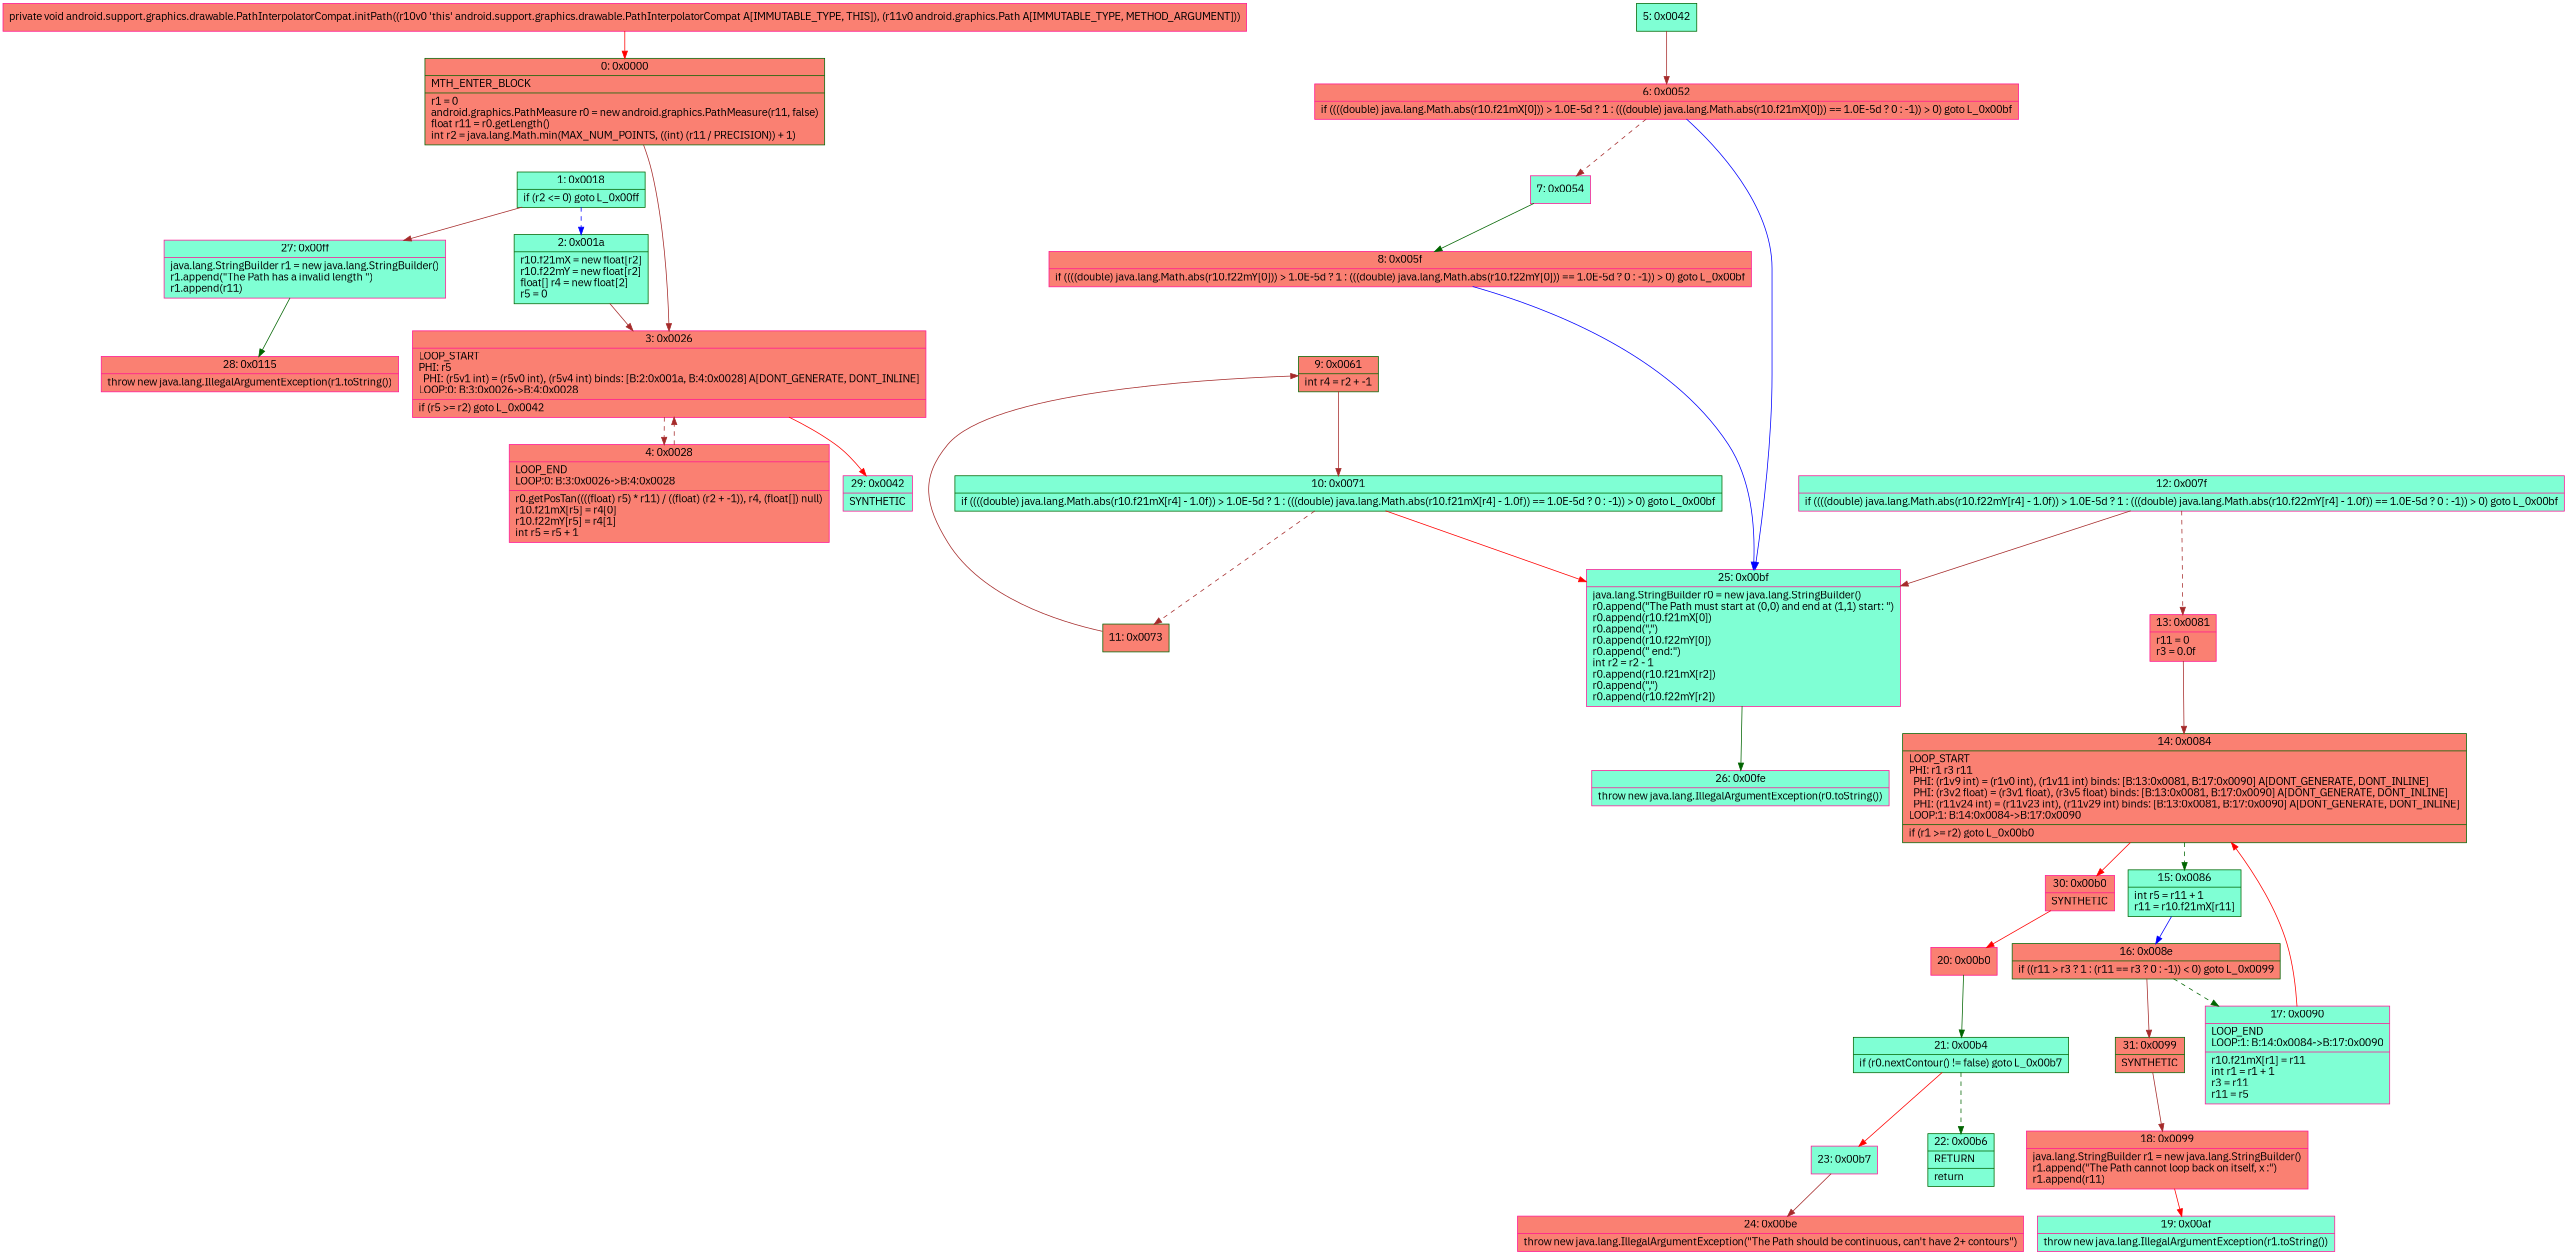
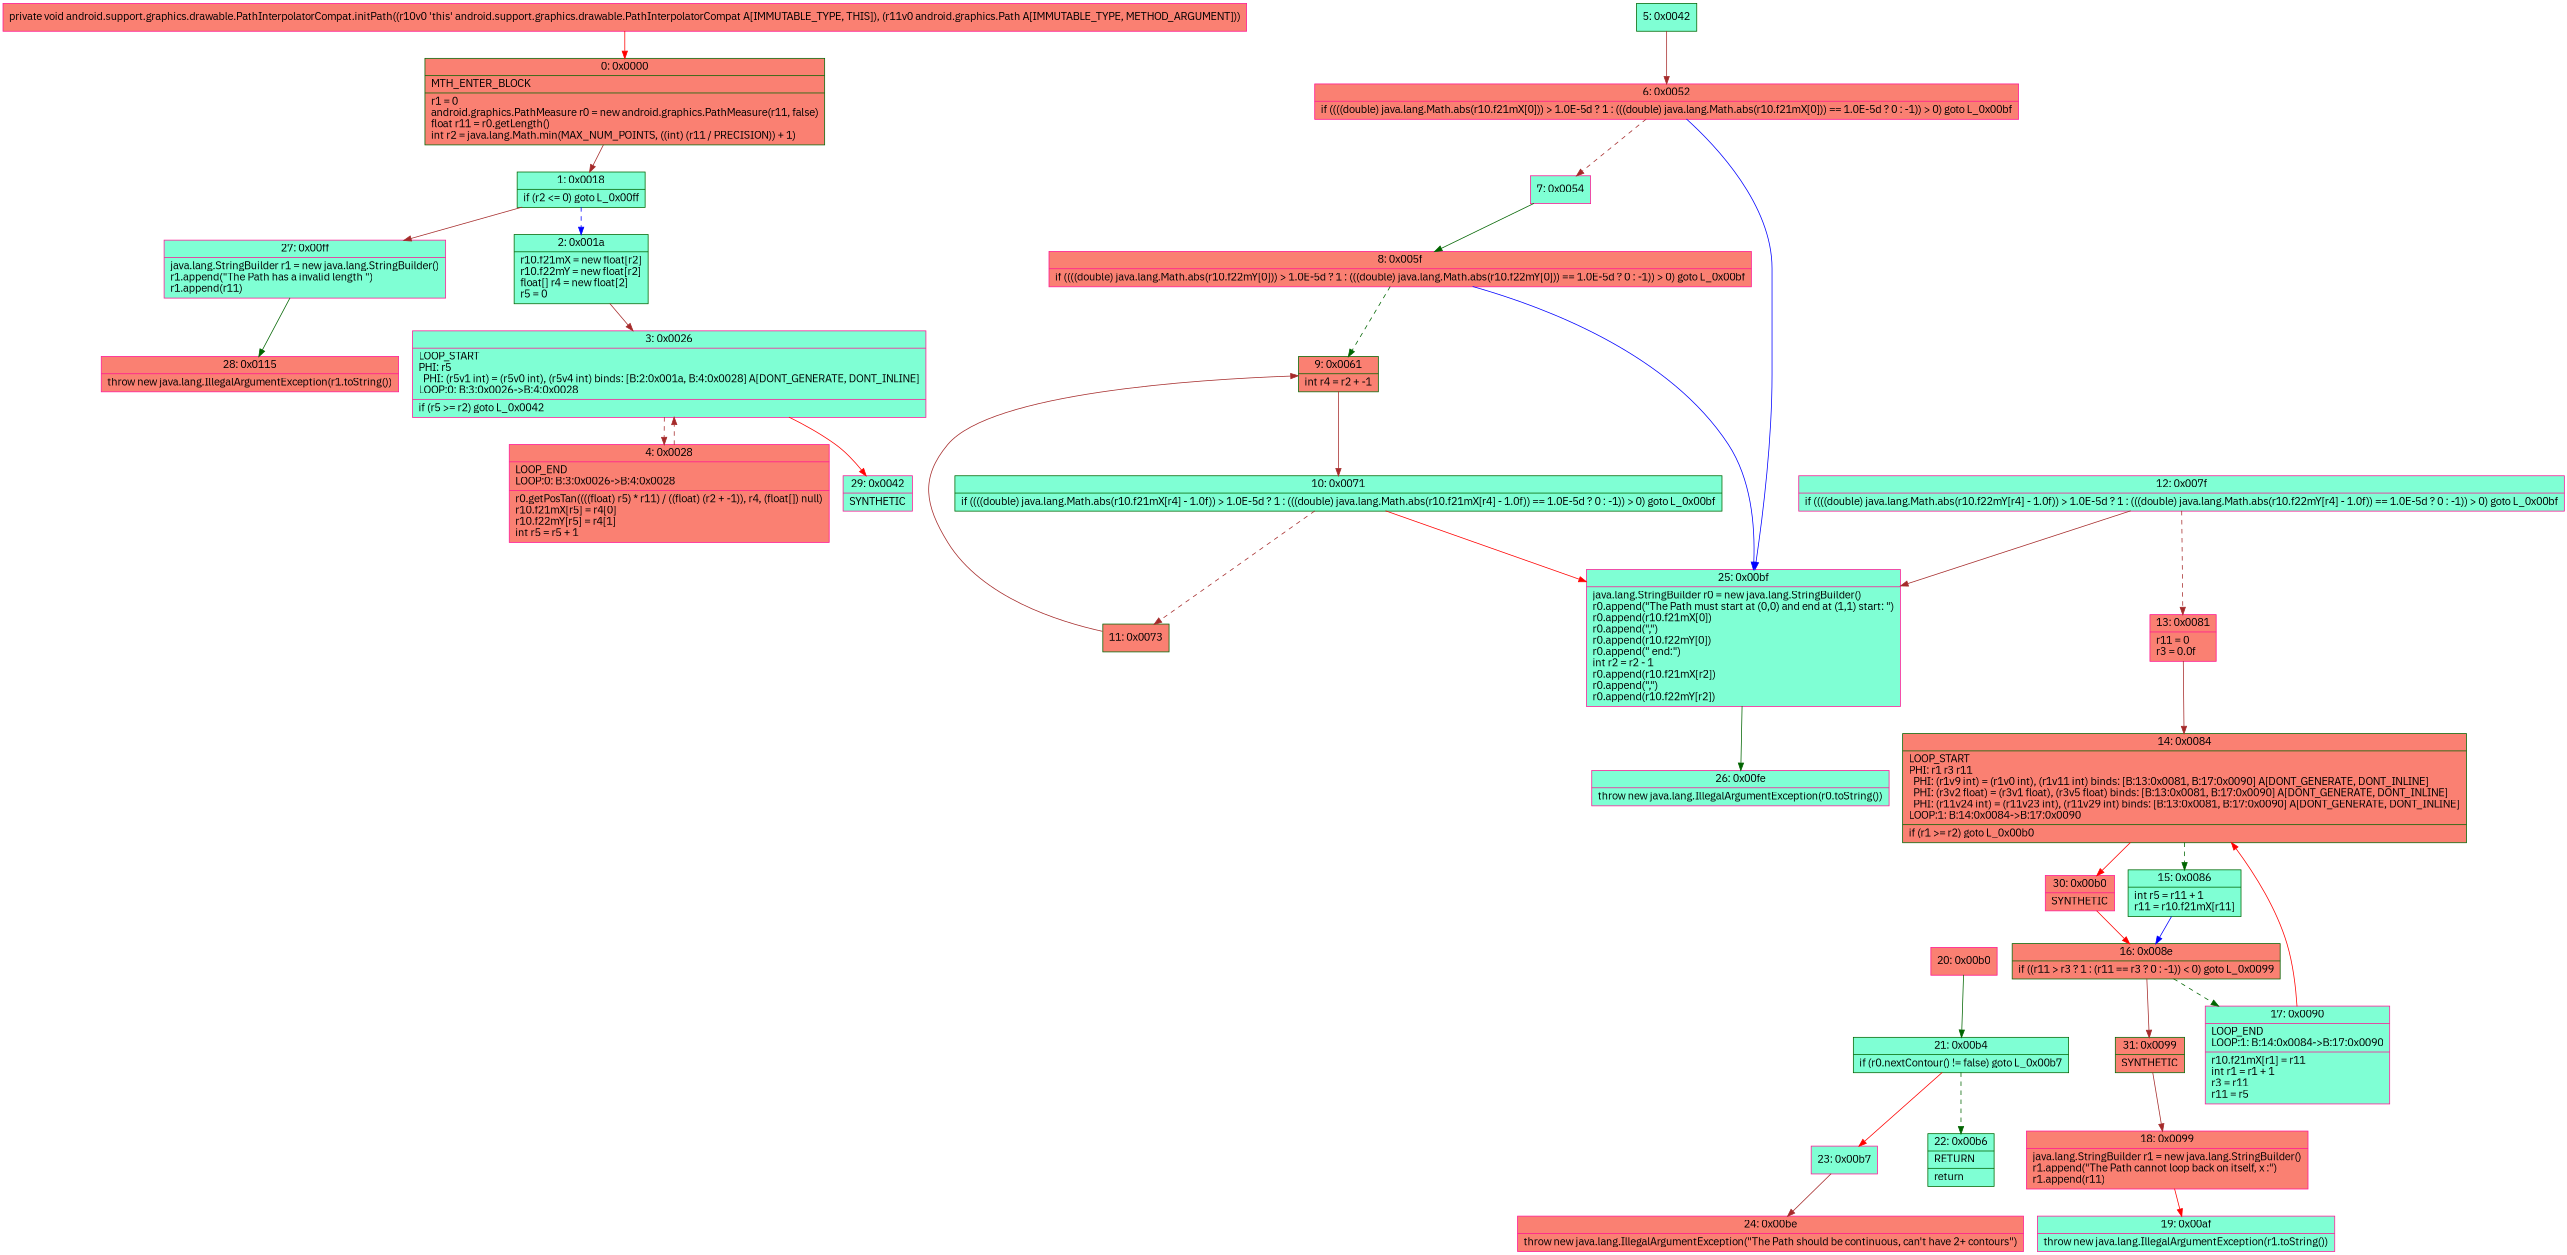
  digraph {
    fontname="IBM Plex Sans"
    node [color=deeppink fillcolor=salmon fontname="IBM Plex Sans" shape=record style=filled]
    edge [color=brown fontname="IBM Plex Sans"]
    n1 [color=darkgreen label="{0\:\ 0x0000|MTH_ENTER_BLOCK\l|r1 = 0\landroid.graphics.PathMeasure r0 = new android.graphics.PathMeasure(r11, false)\lfloat r11 = r0.getLength()\lint r2 = java.lang.Math.min(MAX_NUM_POINTS, ((int) (r11 \/ PRECISION)) + 1)\l}"]
    n2 [color=darkgreen fillcolor=aquamarine label="{1\:\ 0x0018|if (r2 \<= 0) goto L_0x00ff\l}"]
    n3 [color=darkgreen fillcolor=aquamarine label="{2\:\ 0x001a|r10.f21mX = new float[r2]\lr10.f22mY = new float[r2]\lfloat[] r4 = new float[2]\lr5 = 0\l}"]
    n4 [fillcolor=aquamarine label="{27\:\ 0x00ff|java.lang.StringBuilder r1 = new java.lang.StringBuilder()\lr1.append(\"The Path has a invalid length \")\lr1.append(r11)\l}"]
-   n5 [label="{3\:\ 0x0026|LOOP_START\lPHI: r5 \l  PHI: (r5v1 int) = (r5v0 int), (r5v4 int) binds: [B:2:0x001a, B:4:0x0028] A[DONT_GENERATE, DONT_INLINE]\lLOOP:0: B:3:0x0026\-\>B:4:0x0028\l|if (r5 \>= r2) goto L_0x0042\l}"]
+   n5 [fillcolor=aquamarine label="{3\:\ 0x0026|LOOP_START\lPHI: r5 \l  PHI: (r5v1 int) = (r5v0 int), (r5v4 int) binds: [B:2:0x001a, B:4:0x0028] A[DONT_GENERATE, DONT_INLINE]\lLOOP:0: B:3:0x0026\-\>B:4:0x0028\l|if (r5 \>= r2) goto L_0x0042\l}"]
    n6 [label="{28\:\ 0x0115|throw new java.lang.IllegalArgumentException(r1.toString())\l}"]
    n7 [label="{4\:\ 0x0028|LOOP_END\lLOOP:0: B:3:0x0026\-\>B:4:0x0028\l|r0.getPosTan((((float) r5) * r11) \/ ((float) (r2 + \-1)), r4, (float[]) null)\lr10.f21mX[r5] = r4[0]\lr10.f22mY[r5] = r4[1]\lint r5 = r5 + 1\l}"]
    n8 [fillcolor=aquamarine label="{29\:\ 0x0042|SYNTHETIC\l}"]
    n9 [color=darkgreen fillcolor=aquamarine label="{5\:\ 0x0042}"]
    n10 [label="{6\:\ 0x0052|if ((((double) java.lang.Math.abs(r10.f21mX[0])) \> 1.0E\-5d ? 1 : (((double) java.lang.Math.abs(r10.f21mX[0])) == 1.0E\-5d ? 0 : \-1)) \> 0) goto L_0x00bf\l}"]
    n11 [fillcolor=aquamarine label="{7\:\ 0x0054}"]
    n12 [fillcolor=aquamarine label="{25\:\ 0x00bf|java.lang.StringBuilder r0 = new java.lang.StringBuilder()\lr0.append(\"The Path must start at (0,0) and end at (1,1) start: \")\lr0.append(r10.f21mX[0])\lr0.append(\",\")\lr0.append(r10.f22mY[0])\lr0.append(\" end:\")\lint r2 = r2 \- 1\lr0.append(r10.f21mX[r2])\lr0.append(\",\")\lr0.append(r10.f22mY[r2])\l}"]
    n13 [label="{8\:\ 0x005f|if ((((double) java.lang.Math.abs(r10.f22mY[0])) \> 1.0E\-5d ? 1 : (((double) java.lang.Math.abs(r10.f22mY[0])) == 1.0E\-5d ? 0 : \-1)) \> 0) goto L_0x00bf\l}"]
    n14 [fillcolor=aquamarine label="{26\:\ 0x00fe|throw new java.lang.IllegalArgumentException(r0.toString())\l}"]
    n15 [color=darkgreen label="{9\:\ 0x0061|int r4 = r2 + \-1\l}"]
    n16 [color=darkgreen fillcolor=aquamarine label="{10\:\ 0x0071|if ((((double) java.lang.Math.abs(r10.f21mX[r4] \- 1.0f)) \> 1.0E\-5d ? 1 : (((double) java.lang.Math.abs(r10.f21mX[r4] \- 1.0f)) == 1.0E\-5d ? 0 : \-1)) \> 0) goto L_0x00bf\l}"]
    n17 [color=darkgreen label="{11\:\ 0x0073}"]
    n18 [fillcolor=aquamarine label="{12\:\ 0x007f|if ((((double) java.lang.Math.abs(r10.f22mY[r4] \- 1.0f)) \> 1.0E\-5d ? 1 : (((double) java.lang.Math.abs(r10.f22mY[r4] \- 1.0f)) == 1.0E\-5d ? 0 : \-1)) \> 0) goto L_0x00bf\l}"]
    n19 [label="{13\:\ 0x0081|r11 = 0\lr3 = 0.0f\l}"]
    n20 [color=darkgreen label="{14\:\ 0x0084|LOOP_START\lPHI: r1 r3 r11 \l  PHI: (r1v9 int) = (r1v0 int), (r1v11 int) binds: [B:13:0x0081, B:17:0x0090] A[DONT_GENERATE, DONT_INLINE]\l  PHI: (r3v2 float) = (r3v1 float), (r3v5 float) binds: [B:13:0x0081, B:17:0x0090] A[DONT_GENERATE, DONT_INLINE]\l  PHI: (r11v24 int) = (r11v23 int), (r11v29 int) binds: [B:13:0x0081, B:17:0x0090] A[DONT_GENERATE, DONT_INLINE]\lLOOP:1: B:14:0x0084\-\>B:17:0x0090\l|if (r1 \>= r2) goto L_0x00b0\l}"]
    n21 [color=darkgreen fillcolor=aquamarine label="{15\:\ 0x0086|int r5 = r11 + 1\lr11 = r10.f21mX[r11]\l}"]
    n22 [label="{30\:\ 0x00b0|SYNTHETIC\l}"]
    n23 [color=darkgreen label="{16\:\ 0x008e|if ((r11 \> r3 ? 1 : (r11 == r3 ? 0 : \-1)) \< 0) goto L_0x0099\l}"]
    n24 [label="{20\:\ 0x00b0}"]
    n25 [fillcolor=aquamarine label="{17\:\ 0x0090|LOOP_END\lLOOP:1: B:14:0x0084\-\>B:17:0x0090\l|r10.f21mX[r1] = r11\lint r1 = r1 + 1\lr3 = r11\lr11 = r5\l}"]
    n26 [color=darkgreen label="{31\:\ 0x0099|SYNTHETIC\l}"]
    n27 [label="{18\:\ 0x0099|java.lang.StringBuilder r1 = new java.lang.StringBuilder()\lr1.append(\"The Path cannot loop back on itself, x :\")\lr1.append(r11)\l}"]
    n28 [fillcolor=aquamarine label="{19\:\ 0x00af|throw new java.lang.IllegalArgumentException(r1.toString())\l}"]
    n29 [color=darkgreen fillcolor=aquamarine label="{21\:\ 0x00b4|if (r0.nextContour() != false) goto L_0x00b7\l}"]
    n30 [color=darkgreen fillcolor=aquamarine label="{22\:\ 0x00b6|RETURN\l|return\l}"]
    n31 [fillcolor=aquamarine label="{23\:\ 0x00b7}"]
    n32 [label="{24\:\ 0x00be|throw new java.lang.IllegalArgumentException(\"The Path should be continuous, can't have 2+ contours\")\l}"]
    n33 [label="{private void android.support.graphics.drawable.PathInterpolatorCompat.initPath((r10v0 'this' android.support.graphics.drawable.PathInterpolatorCompat A[IMMUTABLE_TYPE, THIS]), (r11v0 android.graphics.Path A[IMMUTABLE_TYPE, METHOD_ARGUMENT])) }"]
-   n1 -> n5
+   n1 -> n2
    n2 -> n3 [color=blue style=dashed]
    n2 -> n4
    n3 -> n5
    n4 -> n6 [color=darkgreen]
    n5 -> n7 [style=dashed]
    n5 -> n8 [color=red]
    n7 -> n5 [style=dashed]
    n9 -> n10
    n10 -> n11 [style=dashed]
    n10 -> n12 [color=blue]
    n11 -> n13 [color=darkgreen]
    n12 -> n14 [color=darkgreen]
    n13 -> n12 [color=blue]
+   n13 -> n15 [color=darkgreen style=dashed]
    n15 -> n16
    n16 -> n12 [color=red]
    n16 -> n17 [style=dashed]
    n17 -> n15
    n18 -> n12
    n18 -> n19 [style=dashed]
    n19 -> n20
    n20 -> n21 [color=darkgreen style=dashed]
    n20 -> n22 [color=red]
    n21 -> n23 [color=blue]
-   n22 -> n24 [color=red]
+   n22 -> n23 [color=red]
    n23 -> n25 [color=darkgreen style=dashed]
    n23 -> n26
    n24 -> n29 [color=darkgreen]
    n25 -> n20 [color=red]
    n26 -> n27
    n27 -> n28 [color=red]
    n29 -> n30 [color=darkgreen style=dashed]
    n29 -> n31 [color=red]
    n31 -> n32
    n33 -> n1 [color=red]
  }
